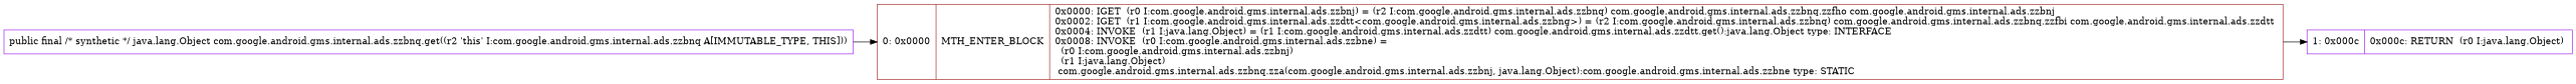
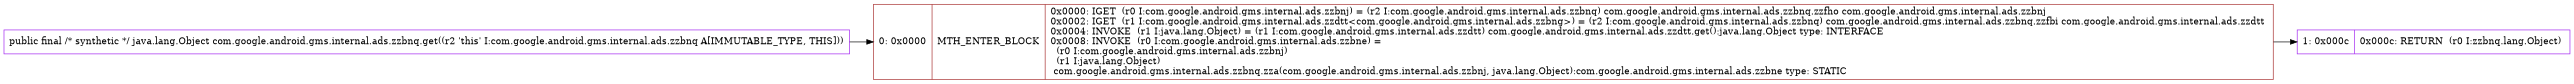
  digraph {
    rankdir=LR
    node [shape=record color=purple]
    n1 [label="{0\:\ 0x0000|MTH_ENTER_BLOCK\l|0x0000: IGET  (r0 I:com.google.android.gms.internal.ads.zzbnj) = (r2 I:com.google.android.gms.internal.ads.zzbnq) com.google.android.gms.internal.ads.zzbnq.zzfho com.google.android.gms.internal.ads.zzbnj \l0x0002: IGET  (r1 I:com.google.android.gms.internal.ads.zzdtt\<com.google.android.gms.internal.ads.zzbng\>) = (r2 I:com.google.android.gms.internal.ads.zzbnq) com.google.android.gms.internal.ads.zzbnq.zzfbi com.google.android.gms.internal.ads.zzdtt \l0x0004: INVOKE  (r1 I:java.lang.Object) = (r1 I:com.google.android.gms.internal.ads.zzdtt) com.google.android.gms.internal.ads.zzdtt.get():java.lang.Object type: INTERFACE \l0x0008: INVOKE  (r0 I:com.google.android.gms.internal.ads.zzbne) = \l  (r0 I:com.google.android.gms.internal.ads.zzbnj)\l  (r1 I:java.lang.Object)\l com.google.android.gms.internal.ads.zzbnq.zza(com.google.android.gms.internal.ads.zzbnj, java.lang.Object):com.google.android.gms.internal.ads.zzbne type: STATIC \l}" color=brown]
-   n2 [label="{1\:\ 0x000c|0x000c: RETURN  (r0 I:java.lang.Object) \l}"]
+   n2 [label="{1\:\ 0x000c|0x000c: RETURN  (r0 I:zzbnq.lang.Object) \l}"]
    n3 [label="{public final \/* synthetic *\/ java.lang.Object com.google.android.gms.internal.ads.zzbnq.get((r2 'this' I:com.google.android.gms.internal.ads.zzbnq A[IMMUTABLE_TYPE, THIS])) }"]
    n1 -> n2
    n3 -> n1
  }
